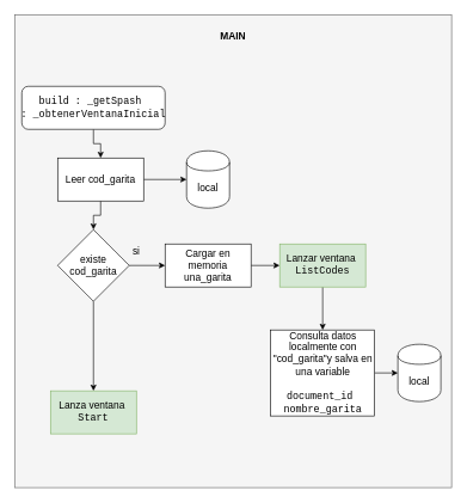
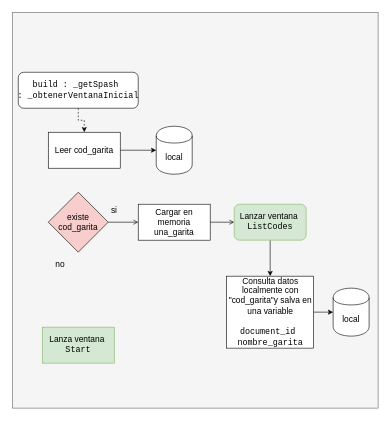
  <mxCell id="0" />
  <mxCell id="1" parent="0" />
  <mxCell id="2" value="" style="group" parent="1" vertex="1" connectable="0"><mxGeometry x="20" y="20" width="610" height="660" as="geometry" /></mxCell>
  <mxCell id="3" value="" style="rounded=0;whiteSpace=wrap;html=1;fillColor=#f5f5f5;strokeColor=#666666;fontColor=#333333;" parent="2" vertex="1"><mxGeometry width="610" height="660" as="geometry" /></mxCell>
- <mxCell id="4" value="MAIN" style="text;html=1;strokeColor=none;fillColor=none;align=center;verticalAlign=middle;whiteSpace=wrap;rounded=0;fontSize=14;fontStyle=1" parent="2" vertex="1"><mxGeometry x="285" y="20" width="40" height="20" as="geometry" /></mxCell>
- <mxCell id="5" style="edgeStyle=orthogonalEdgeStyle;rounded=0;orthogonalLoop=1;jettySize=auto;html=1;exitX=0.5;exitY=1;exitDx=0;exitDy=0;entryX=0.5;entryY=0;entryDx=0;entryDy=0;fontSize=14;" parent="1" source="6" target="9" edge="1"><mxGeometry relative="1" as="geometry" /></mxCell>
+ <mxCell id="5" style="edgeStyle=orthogonalEdgeStyle;rounded=0;orthogonalLoop=1;jettySize=auto;html=1;exitX=0.5;exitY=1;exitDx=0;exitDy=0;entryX=0.5;entryY=0;entryDx=0;entryDy=0;fontSize=14;dashed=1;" parent="1" source="6" target="9" edge="1"><mxGeometry relative="1" as="geometry" /></mxCell>
  <mxCell id="6" value="&lt;div style=&quot;font-family: &amp;#34;consolas&amp;#34; , &amp;#34;courier new&amp;#34; , monospace ; line-height: 19px&quot;&gt;&lt;span&gt;build :&amp;nbsp;&lt;/span&gt;&lt;span&gt;_getSpash&amp;nbsp;&lt;/span&gt;&lt;/div&gt;&lt;div style=&quot;font-family: &amp;#34;consolas&amp;#34; , &amp;#34;courier new&amp;#34; , monospace ; line-height: 19px&quot;&gt;&lt;span&gt;:&amp;nbsp;&lt;/span&gt;&lt;span style=&quot;font-family: &amp;#34;consolas&amp;#34; , &amp;#34;courier new&amp;#34; , monospace&quot;&gt;_obtenerVentanaInicial&lt;/span&gt;&lt;/div&gt;" style="whiteSpace=wrap;html=1;fontSize=14;rounded=1;" parent="1" vertex="1"><mxGeometry x="30" y="120" width="200" height="60" as="geometry" /></mxCell>
  <mxCell id="7" style="edgeStyle=orthogonalEdgeStyle;rounded=0;orthogonalLoop=1;jettySize=auto;html=1;exitX=1;exitY=0.5;exitDx=0;exitDy=0;fontSize=14;" parent="1" source="9" target="10" edge="1"><mxGeometry relative="1" as="geometry" /></mxCell>
- <mxCell id="8" style="edgeStyle=orthogonalEdgeStyle;rounded=0;orthogonalLoop=1;jettySize=auto;html=1;exitX=0.5;exitY=1;exitDx=0;exitDy=0;fontSize=14;" parent="1" source="9" target="13" edge="1"><mxGeometry relative="1" as="geometry" /></mxCell>
  <mxCell id="9" value="Leer cod_garita" style="rounded=0;whiteSpace=wrap;html=1;fontSize=14;" parent="1" vertex="1"><mxGeometry x="80" y="220" width="120" height="60" as="geometry" /></mxCell>
  <mxCell id="10" value="local" style="shape=cylinder;whiteSpace=wrap;html=1;boundedLbl=1;backgroundOutline=1;fontSize=14;" parent="1" vertex="1"><mxGeometry x="260" y="210" width="60" height="80" as="geometry" /></mxCell>
- <mxCell id="11" style="edgeStyle=orthogonalEdgeStyle;rounded=0;orthogonalLoop=1;jettySize=auto;html=1;exitX=1;exitY=0.5;exitDx=0;exitDy=0;entryX=0;entryY=0.5;entryDx=0;entryDy=0;fontSize=14;" parent="1" source="13" target="15" edge="1"><mxGeometry relative="1" as="geometry" /></mxCell>
- <mxCell id="12" style="edgeStyle=orthogonalEdgeStyle;rounded=0;orthogonalLoop=1;jettySize=auto;html=1;exitX=0.5;exitY=1;exitDx=0;exitDy=0;fontSize=14;" parent="1" source="13" target="23" edge="1"><mxGeometry relative="1" as="geometry" /></mxCell>
- <mxCell id="13" value="existe cod_garita" style="rhombus;whiteSpace=wrap;html=1;fontSize=14;" parent="1" vertex="1"><mxGeometry x="80" y="320" width="100" height="100" as="geometry" /></mxCell>
- <mxCell id="14" style="edgeStyle=orthogonalEdgeStyle;rounded=0;orthogonalLoop=1;jettySize=auto;html=1;exitX=1;exitY=0.5;exitDx=0;exitDy=0;entryX=0;entryY=0.5;entryDx=0;entryDy=0;fontSize=14;" parent="1" source="15" target="18" edge="1"><mxGeometry relative="1" as="geometry" /></mxCell>
+ <mxCell id="11" style="edgeStyle=orthogonalEdgeStyle;rounded=0;orthogonalLoop=1;jettySize=auto;html=1;exitX=1;exitY=0.5;exitDx=0;exitDy=0;entryX=0;entryY=0.5;entryDx=0;entryDy=0;fontSize=14;endArrow=open;" parent="1" source="13" target="15" edge="1"><mxGeometry relative="1" as="geometry" /></mxCell>
+ <mxCell id="13" value="existe cod_garita" style="rhombus;whiteSpace=wrap;html=1;fontSize=14;fillColor=#f8cecc;" parent="1" vertex="1"><mxGeometry x="80" y="320" width="100" height="100" as="geometry" /></mxCell>
+ <mxCell id="14" style="edgeStyle=orthogonalEdgeStyle;rounded=0;orthogonalLoop=1;jettySize=auto;html=1;exitX=1;exitY=0.5;exitDx=0;exitDy=0;entryX=0;entryY=0.5;entryDx=0;entryDy=0;fontSize=14;endArrow=open;" parent="1" source="15" target="18" edge="1"><mxGeometry relative="1" as="geometry" /></mxCell>
  <mxCell id="15" value="Cargar en memoria una_garita" style="rounded=0;whiteSpace=wrap;html=1;fontSize=14;" parent="1" vertex="1"><mxGeometry x="230" y="340" width="120" height="60" as="geometry" /></mxCell>
  <mxCell id="16" value="si" style="text;html=1;strokeColor=none;fillColor=none;align=center;verticalAlign=middle;whiteSpace=wrap;rounded=0;fontSize=14;" parent="1" vertex="1"><mxGeometry x="170" y="340" width="40" height="20" as="geometry" /></mxCell>
  <mxCell id="17" style="edgeStyle=orthogonalEdgeStyle;rounded=0;orthogonalLoop=1;jettySize=auto;html=1;exitX=0.5;exitY=1;exitDx=0;exitDy=0;entryX=0.5;entryY=0;entryDx=0;entryDy=0;fontSize=14;" parent="1" source="18" target="21" edge="1"><mxGeometry relative="1" as="geometry" /></mxCell>
- <mxCell id="18" value="Lanzar ventana&amp;nbsp;&lt;br&gt;&lt;div style=&quot;font-family: &amp;#34;consolas&amp;#34; , &amp;#34;courier new&amp;#34; , monospace ; line-height: 19px&quot;&gt;&lt;span&gt;ListCodes&lt;/span&gt;&lt;/div&gt;" style="rounded=0;whiteSpace=wrap;html=1;fontSize=14;fillColor=#d5e8d4;strokeColor=#82b366;" parent="1" vertex="1"><mxGeometry x="390" y="340" width="120" height="60" as="geometry" /></mxCell>
+ <mxCell id="18" value="Lanzar ventana&amp;nbsp;&lt;br&gt;&lt;div style=&quot;font-family: &amp;#34;consolas&amp;#34; , &amp;#34;courier new&amp;#34; , monospace ; line-height: 19px&quot;&gt;&lt;span&gt;ListCodes&lt;/span&gt;&lt;/div&gt;" style="whiteSpace=wrap;html=1;fontSize=14;fillColor=#d5e8d4;strokeColor=#82b366;rounded=1;" parent="1" vertex="1"><mxGeometry x="390" y="340" width="120" height="60" as="geometry" /></mxCell>
+ <mxCell id="19" value="no" style="text;html=1;strokeColor=none;fillColor=none;align=center;verticalAlign=middle;whiteSpace=wrap;rounded=0;fontSize=14;" parent="1" vertex="1"><mxGeometry x="80" y="430" width="40" height="20" as="geometry" /></mxCell>
  <mxCell id="20" style="edgeStyle=orthogonalEdgeStyle;rounded=0;orthogonalLoop=1;jettySize=auto;html=1;exitX=1;exitY=0.5;exitDx=0;exitDy=0;entryX=0;entryY=0.5;entryDx=0;entryDy=0;fontSize=14;" parent="1" source="21" target="22" edge="1"><mxGeometry relative="1" as="geometry" /></mxCell>
  <mxCell id="21" value="Consulta&amp;nbsp;datos localmente con &quot;cod_garita&quot;y salva en una variable&lt;br&gt;&lt;br&gt;&lt;div style=&quot;font-family: &amp;#34;consolas&amp;#34; , &amp;#34;courier new&amp;#34; , monospace ; line-height: 19px&quot;&gt;document_id&amp;nbsp;&lt;br&gt;&lt;div style=&quot;line-height: 19px&quot;&gt;nombre_garita&lt;/div&gt;&lt;/div&gt;" style="rounded=0;whiteSpace=wrap;html=1;fontSize=14;" parent="1" vertex="1"><mxGeometry x="377.5" y="460" width="145" height="120" as="geometry" /></mxCell>
  <mxCell id="22" value="local" style="shape=cylinder;whiteSpace=wrap;html=1;boundedLbl=1;backgroundOutline=1;fontSize=14;" parent="1" vertex="1"><mxGeometry x="555" y="480" width="60" height="80" as="geometry" /></mxCell>
  <mxCell id="23" value="Lanza ventana&amp;nbsp;&lt;br&gt;&lt;div style=&quot;font-family: &amp;#34;consolas&amp;#34; , &amp;#34;courier new&amp;#34; , monospace ; line-height: 19px&quot;&gt;&lt;span&gt;Start&lt;/span&gt;&lt;/div&gt;" style="rounded=0;whiteSpace=wrap;html=1;fontSize=14;fillColor=#d5e8d4;strokeColor=#82b366;" parent="1" vertex="1"><mxGeometry x="70" y="545" width="120" height="60" as="geometry" /></mxCell>
